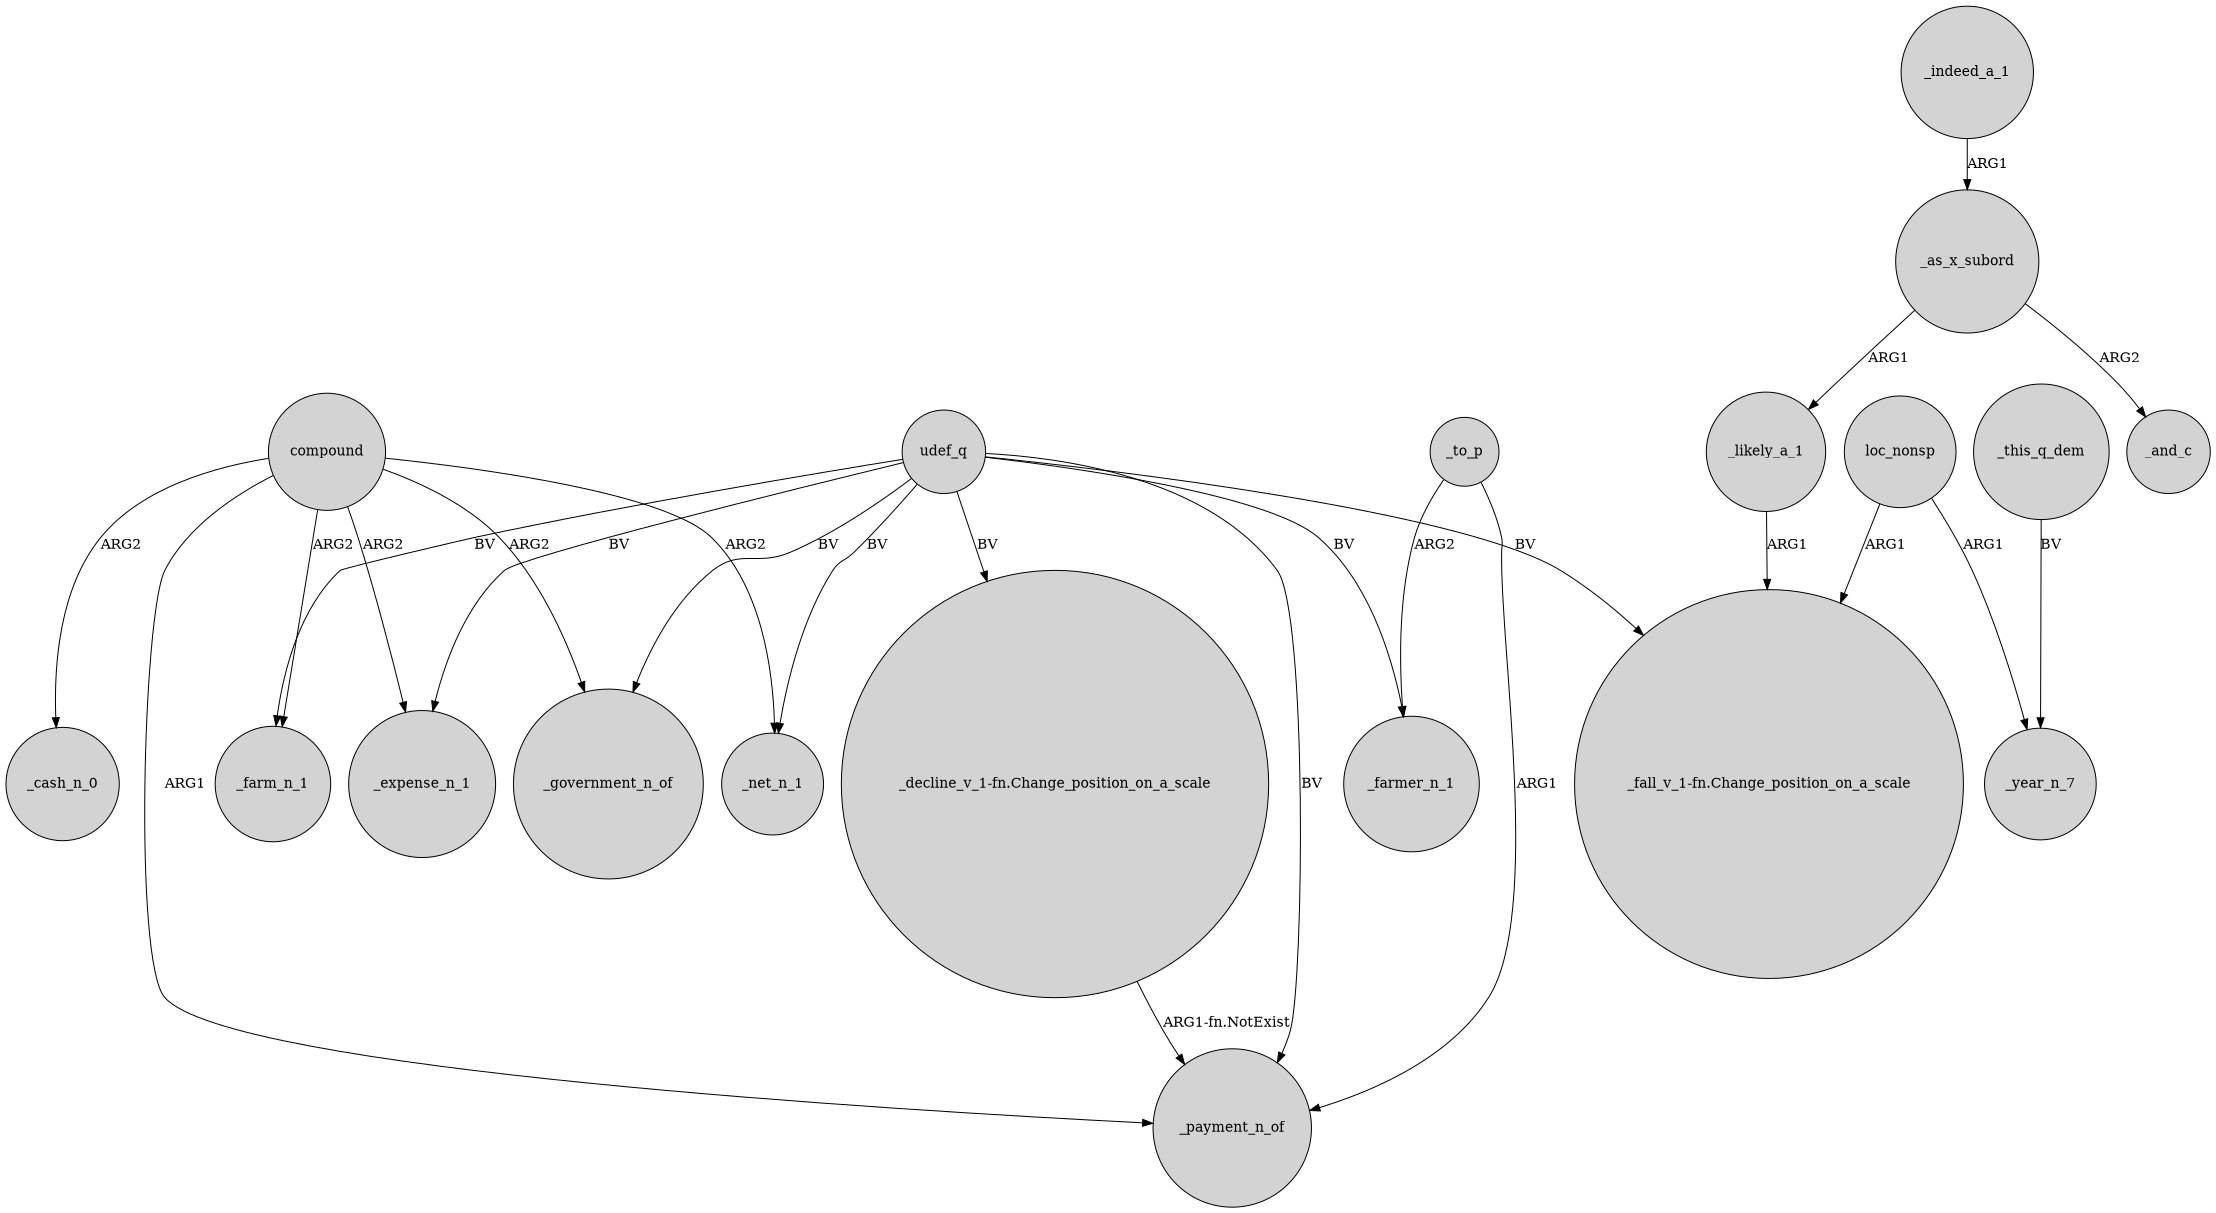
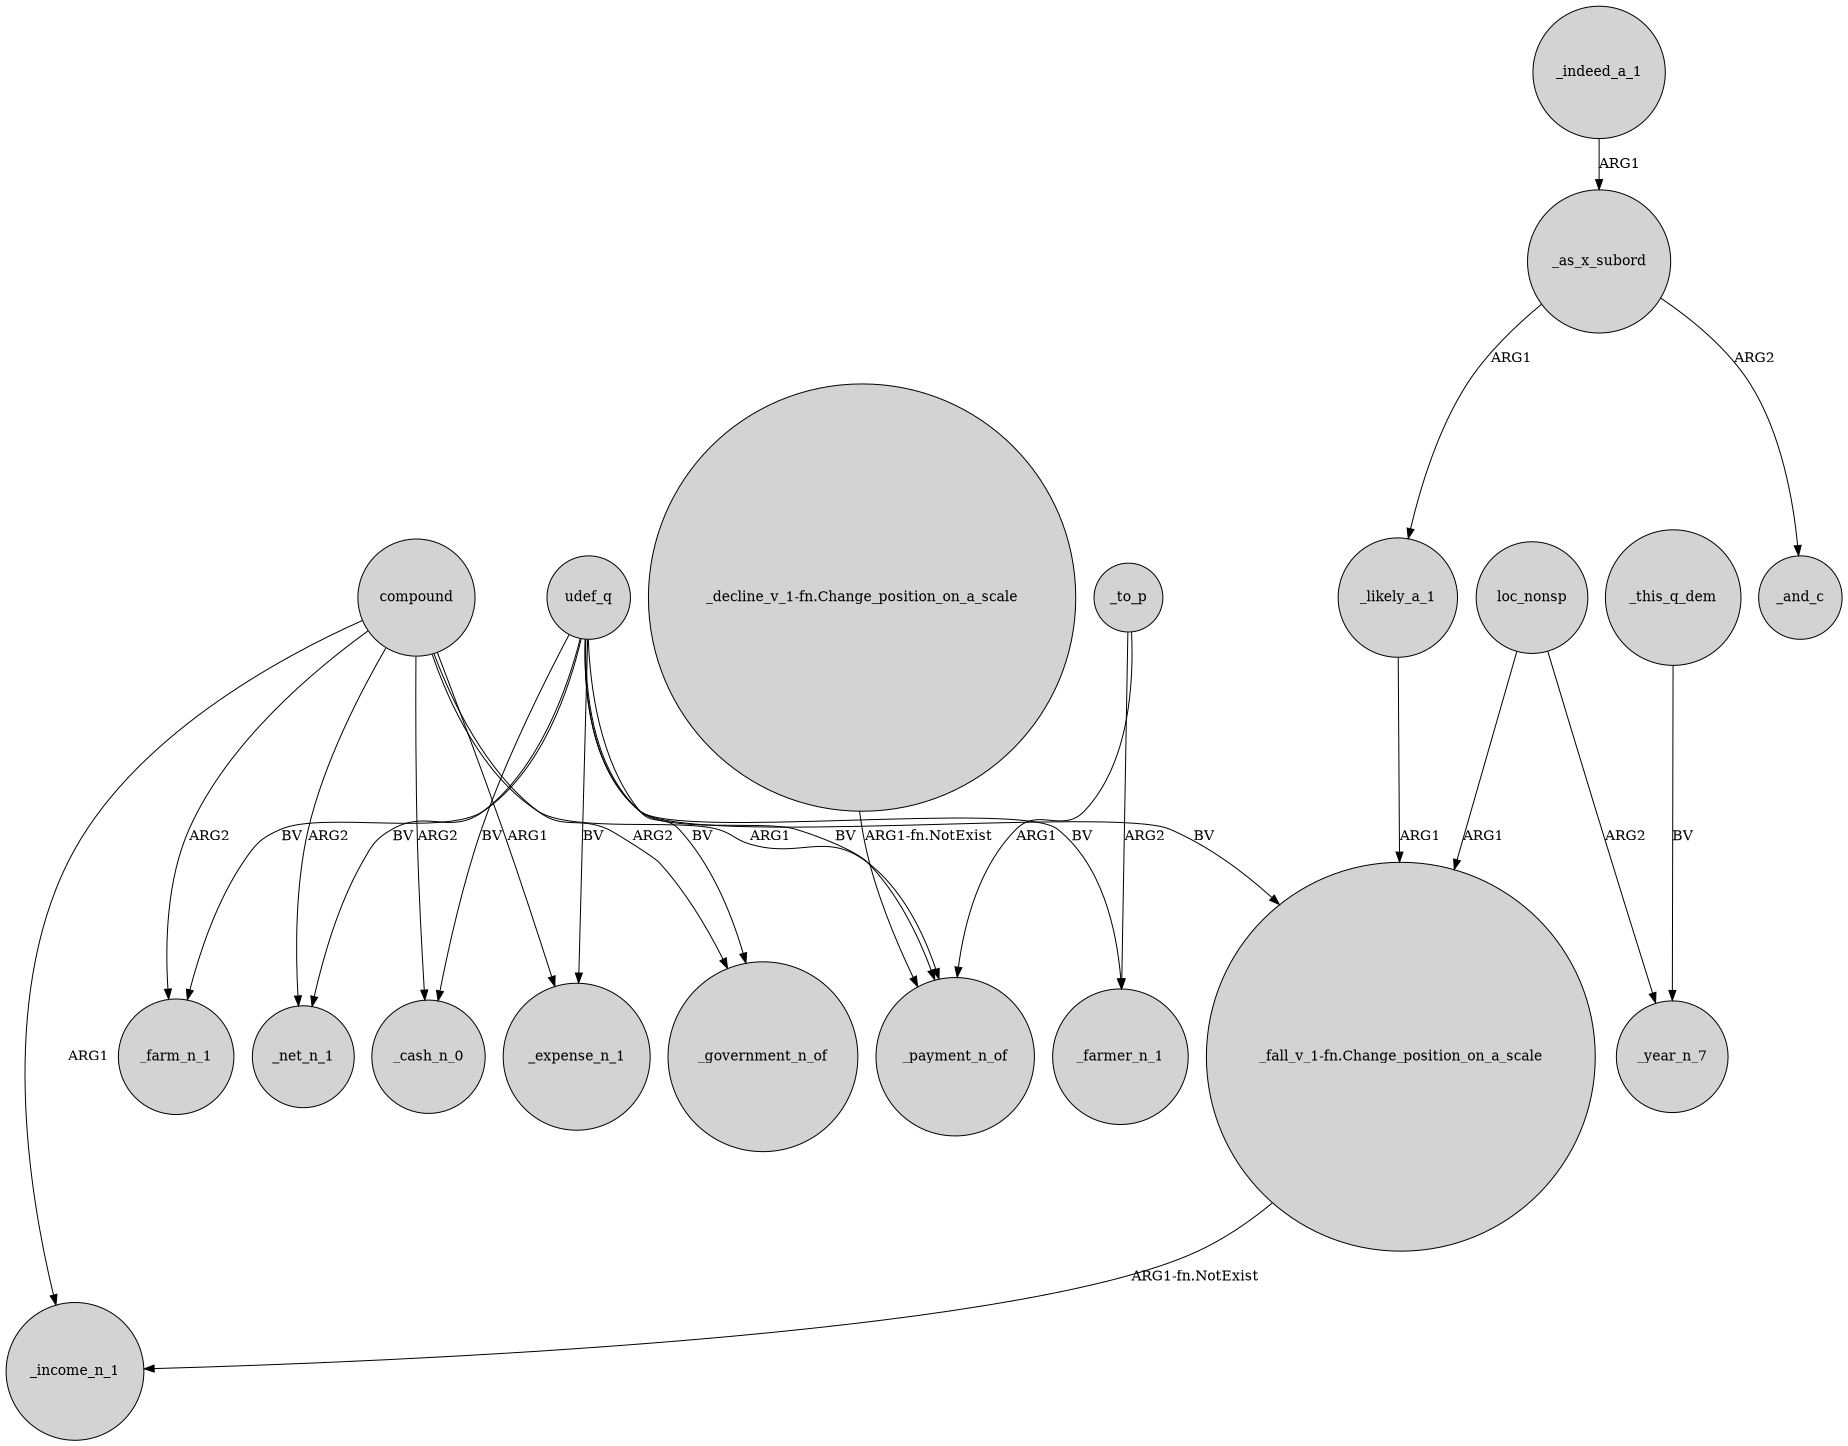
  digraph {
    node [shape=circle style=filled]
    udef_q
    _expense_n_1
    _government_n_of
    n4 [label=_cash_n_0]
    _payment_n_of
    _net_n_1
    _farmer_n_1
    _farm_n_1
    "_fall_v_1-fn.Change_position_on_a_scale"
+   _income_n_1
    compound
    loc_nonsp
    n13 [label=_year_n_7]
    "_decline_v_1-fn.Change_position_on_a_scale"
    _to_p
    _as_x_subord
    _and_c
    _likely_a_1
    _indeed_a_1
    _this_q_dem
    udef_q -> _expense_n_1 [label=BV]
    udef_q -> _government_n_of [label=BV]
-   udef_q -> "_decline_v_1-fn.Change_position_on_a_scale" [label=BV]
+   udef_q -> n4 [label=BV]
    udef_q -> _payment_n_of [label=BV]
    udef_q -> _net_n_1 [label=BV]
    udef_q -> _farmer_n_1 [label=BV]
    udef_q -> _farm_n_1 [label=BV]
    udef_q -> "_fall_v_1-fn.Change_position_on_a_scale" [label=BV]
-   compound -> _expense_n_1 [label=ARG2]
+   "_fall_v_1-fn.Change_position_on_a_scale" -> _income_n_1 [label="ARG1-fn.NotExist"]
+   compound -> _expense_n_1 [label=ARG1]
    compound -> _government_n_of [label=ARG2]
    compound -> n4 [label=ARG2]
    compound -> _payment_n_of [label=ARG1]
    compound -> _net_n_1 [label=ARG2]
    compound -> _farm_n_1 [label=ARG2]
+   compound -> _income_n_1 [label=ARG1]
    loc_nonsp -> "_fall_v_1-fn.Change_position_on_a_scale" [label=ARG1]
-   loc_nonsp -> n13 [label=ARG1]
+   loc_nonsp -> n13 [label=ARG2]
    "_decline_v_1-fn.Change_position_on_a_scale" -> _payment_n_of [label="ARG1-fn.NotExist"]
    _to_p -> _payment_n_of [label=ARG1]
    _to_p -> _farmer_n_1 [label=ARG2]
    _as_x_subord -> _and_c [label=ARG2]
    _as_x_subord -> _likely_a_1 [label=ARG1]
    _likely_a_1 -> "_fall_v_1-fn.Change_position_on_a_scale" [label=ARG1]
    _indeed_a_1 -> _as_x_subord [label=ARG1]
    _this_q_dem -> n13 [label=BV]
  }
